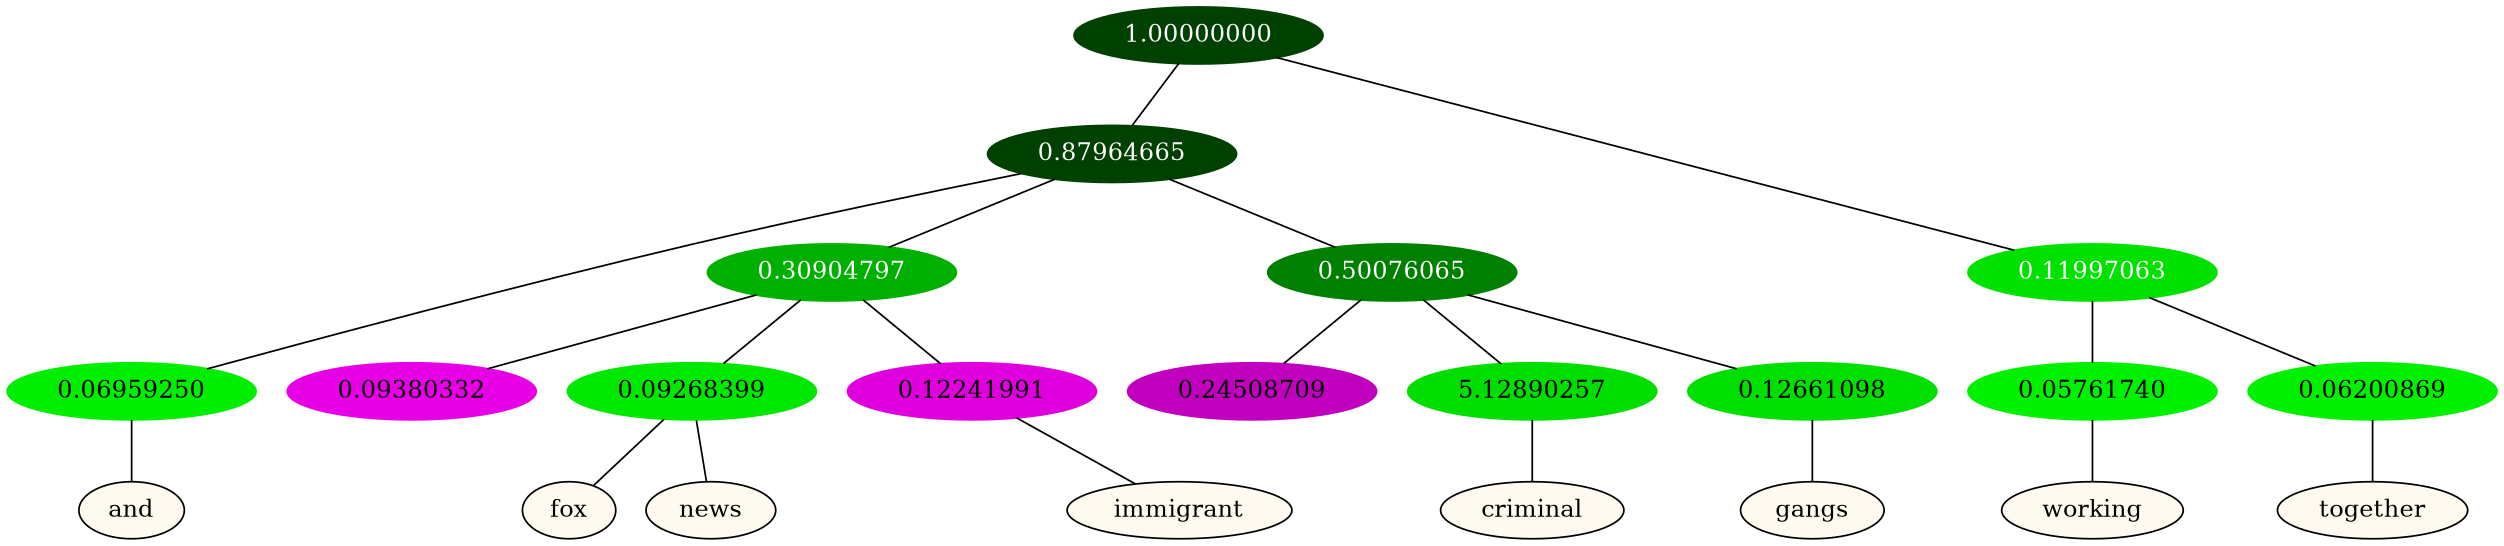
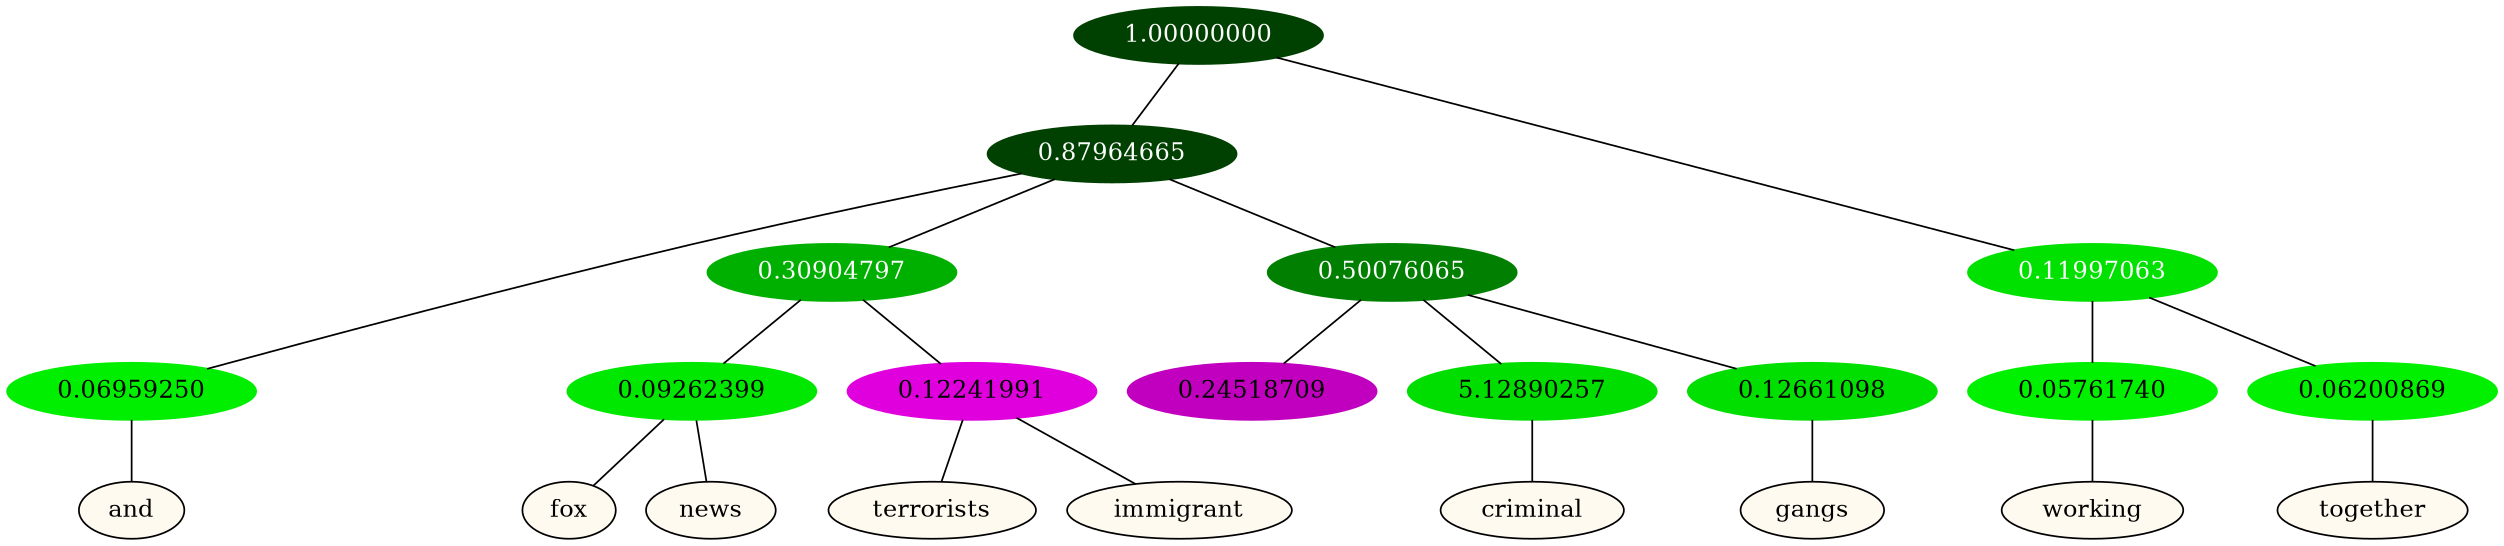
  graph {
    node [color=black format=png nodesep=0.001 ordering=out overlap_scaling=0.01 ranksep=0.001 style=filled]
    n1 [fillcolor=floralwhite height=0.15 label=fox style="filled,solid" width=0.15]
    n2 [fillcolor=floralwhite height=0.15 label=news style="filled,solid" width=0.15]
+   n3 [fillcolor=floralwhite height=0.15 label=terrorists style="filled,solid" width=0.15]
    n4 [fillcolor=floralwhite height=0.15 label=and style="filled,solid" width=0.15]
    n5 [fillcolor=floralwhite height=0.15 label=immigrant style="filled,solid" width=0.15]
    n6 [fillcolor=floralwhite height=0.15 label=criminal style="filled,solid" width=0.15]
    n7 [fillcolor=floralwhite height=0.15 label=gangs style="filled,solid" width=0.15]
    n8 [fillcolor=floralwhite height=0.15 label=working style="filled,solid" width=0.15]
    n9 [fillcolor=floralwhite height=0.15 label=together style="filled,solid" width=0.15]
-   n10 [color="0.835 1.000 0.906" fontcolor=black height=0.15 label=0.09380332 width=0.15]
-   n11 [color="0.334 1.000 0.907" fontcolor=black height=0.15 label=0.09268399 width=0.15]
+   n11 [color="0.334 1.000 0.907" fontcolor=black height=0.15 label=0.09262399 width=0.15]
    n12 [color="0.835 1.000 0.878" fontcolor=black height=0.15 label=0.12241991 width=0.15]
    n13 [color="0.334 1.000 0.930" fontcolor=black height=0.15 label=0.06959250 width=0.15]
-   n14 [color="0.835 1.000 0.755" fontcolor=black height=0.15 label=0.24508709 width=0.15]
+   n14 [color="0.835 1.000 0.755" fontcolor=black height=0.15 label=0.24518709 width=0.15]
    n15 [color="0.334 1.000 0.871" fontcolor=black height=0.15 label=5.12890257 width=0.15]
    n16 [color="0.334 1.000 0.873" fontcolor=black height=0.15 label=0.12661098 width=0.15]
    n17 [color="0.334 1.000 0.942" fontcolor=black height=0.15 label=0.05761740 width=0.15]
    n18 [color="0.334 1.000 0.938" fontcolor=black height=0.15 label=0.06200869 width=0.15]
    n19 [color="0.334 1.000 0.250" fontcolor=grey99 height=0.15 label=1.00000000 width=0.15]
    n20 [color="0.334 1.000 0.250" fontcolor=grey99 height=0.15 label=0.87964665 width=0.15]
    n21 [color="0.334 1.000 0.880" fontcolor=grey99 height=0.15 label=0.11997063 width=0.15]
    n22 [color="0.334 1.000 0.691" fontcolor=grey99 height=0.15 label=0.30904797 width=0.15]
    n23 [color="0.334 1.000 0.499" fontcolor=grey99 height=0.15 label=0.50076065 width=0.15]
    subgraph sub_1 {
      rank=same
      n1
      n2
+     n3
      n4
      n5
      n6
      n7
      n8
      n9
    }
    subgraph sub_2 {
      rank=same
-     n10
      n11
      n12
      n13
      n14
      n15
      n16
      n17
      n18
    }
    n11 -- n1
    n11 -- n2
+   n12 -- n3
    n12 -- n5
    n13 -- n4
    n15 -- n6
    n16 -- n7
    n17 -- n8
    n18 -- n9
    n19 -- n20
    n19 -- n21
    n20 -- n13
    n20 -- n22
    n20 -- n23
    n21 -- n17
    n21 -- n18
-   n22 -- n10
    n22 -- n11
    n22 -- n12
    n23 -- n14
    n23 -- n15
    n23 -- n16
  }
